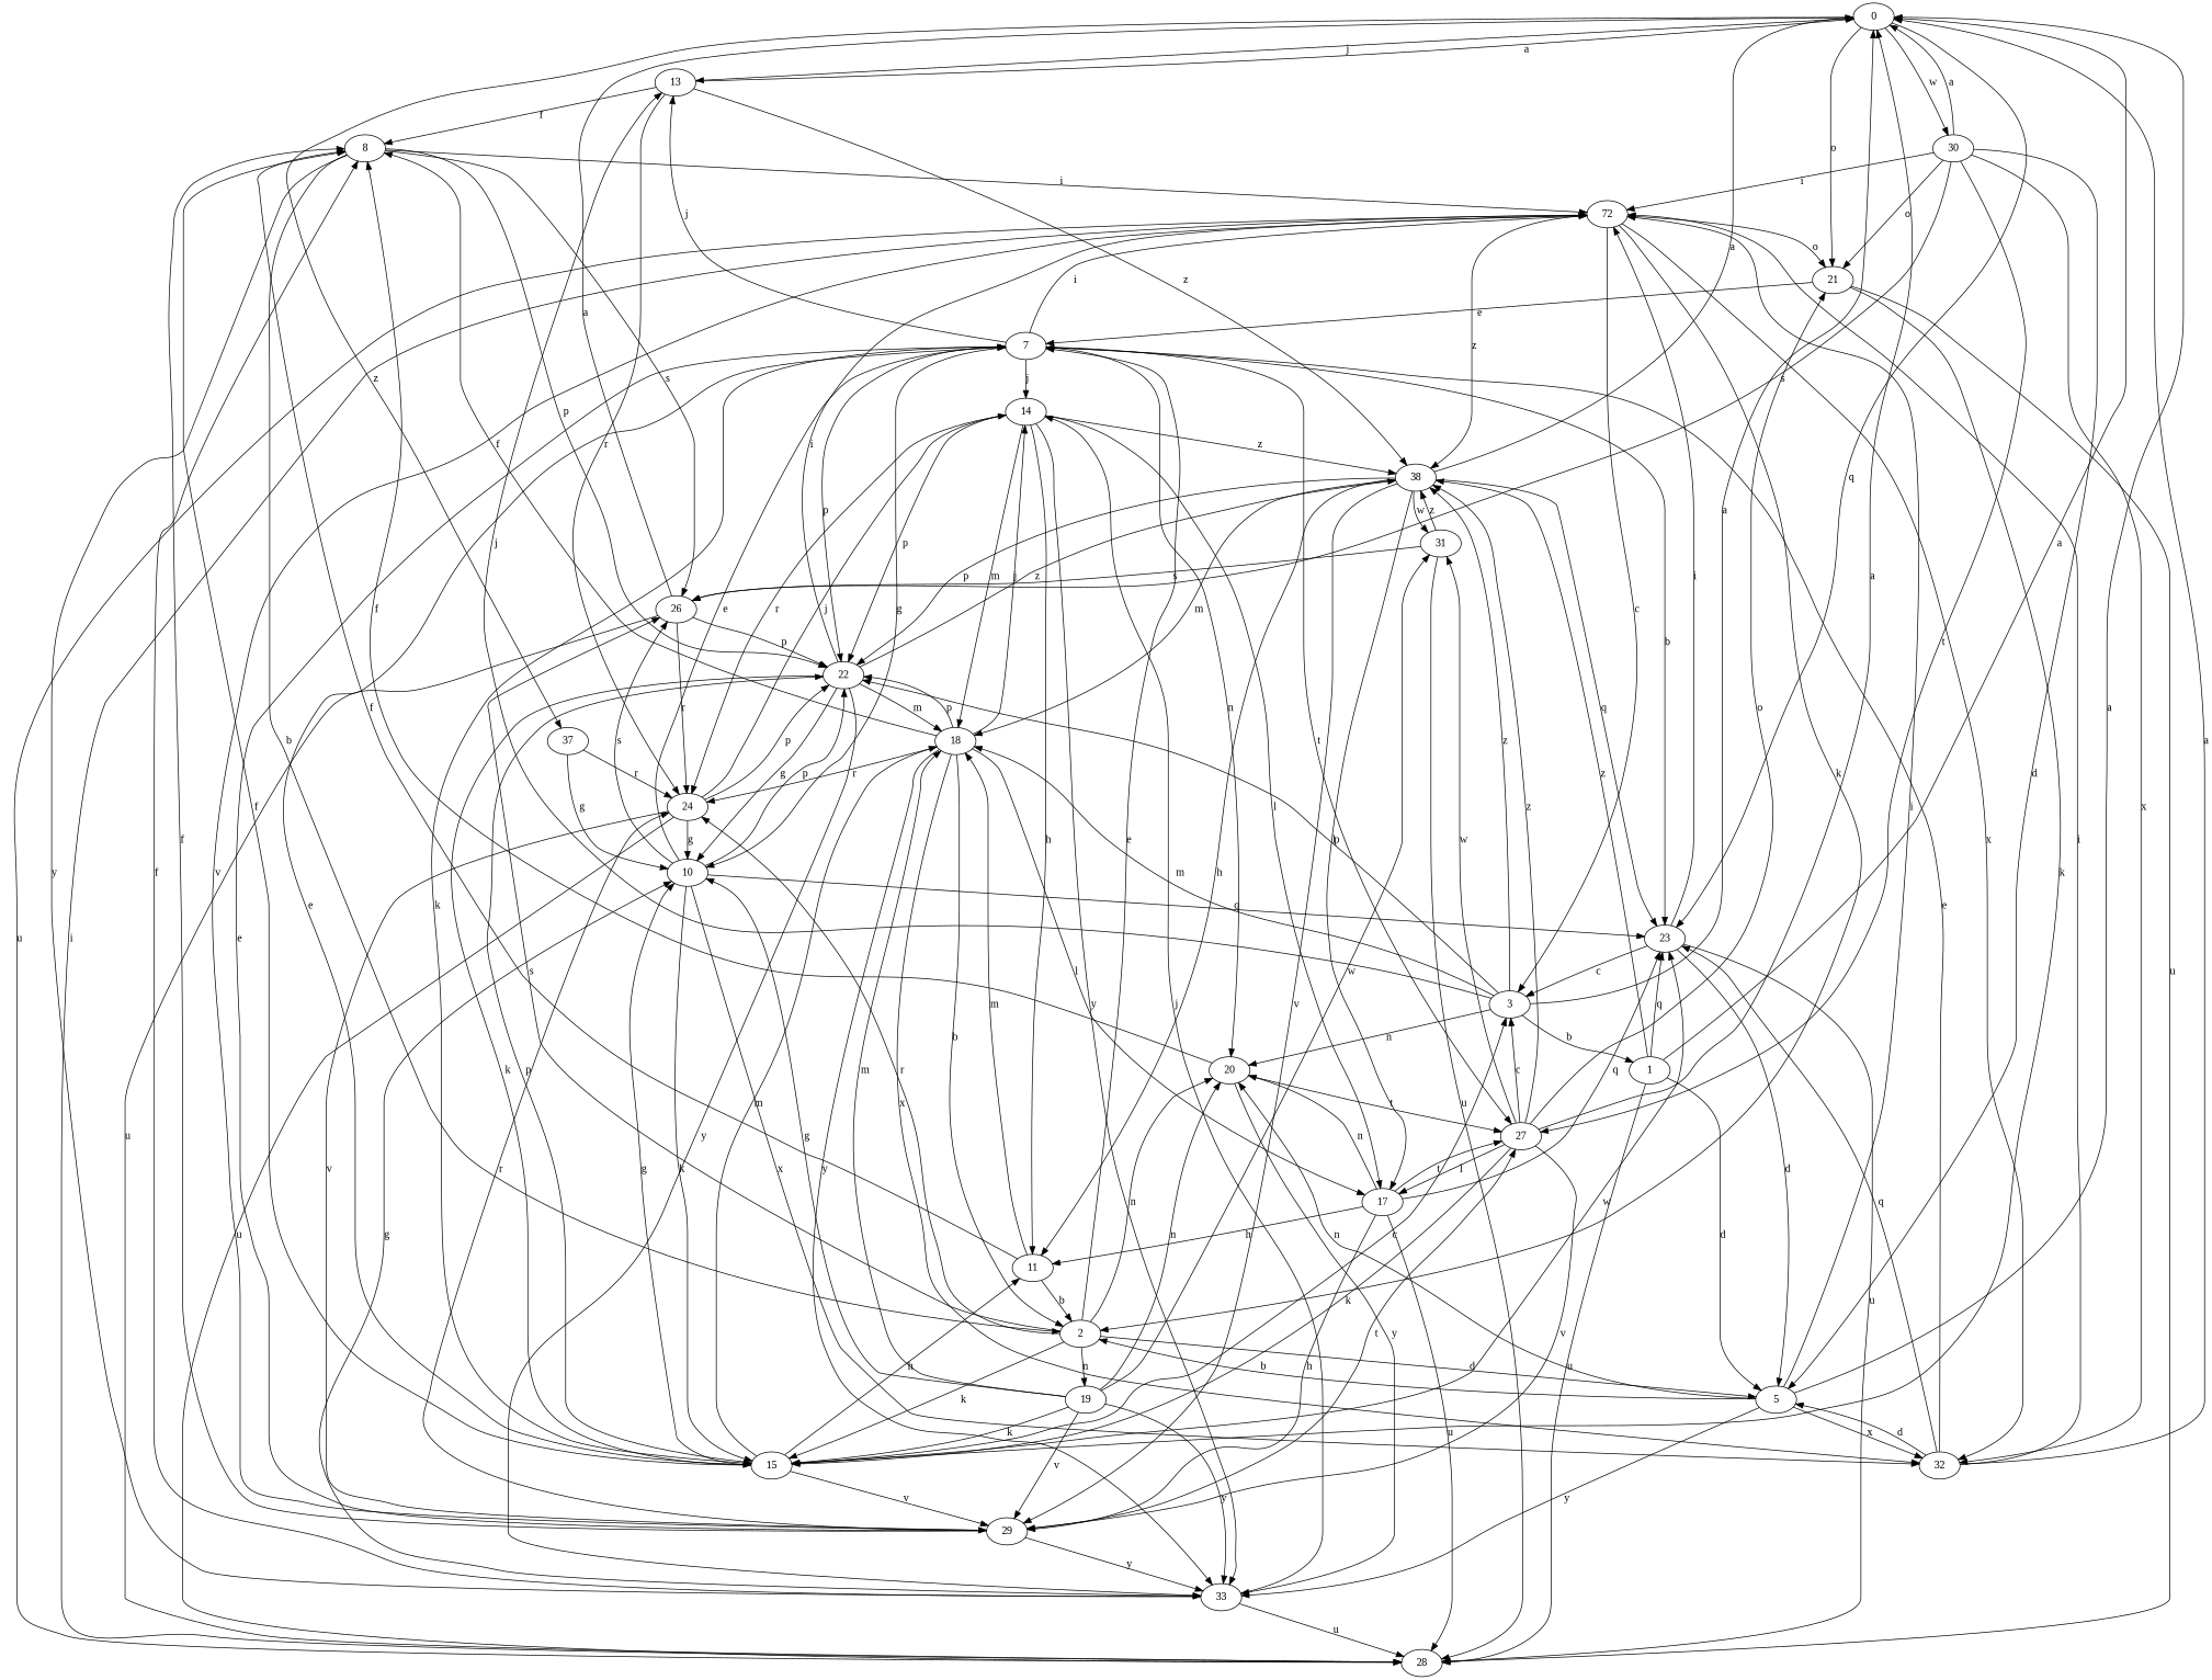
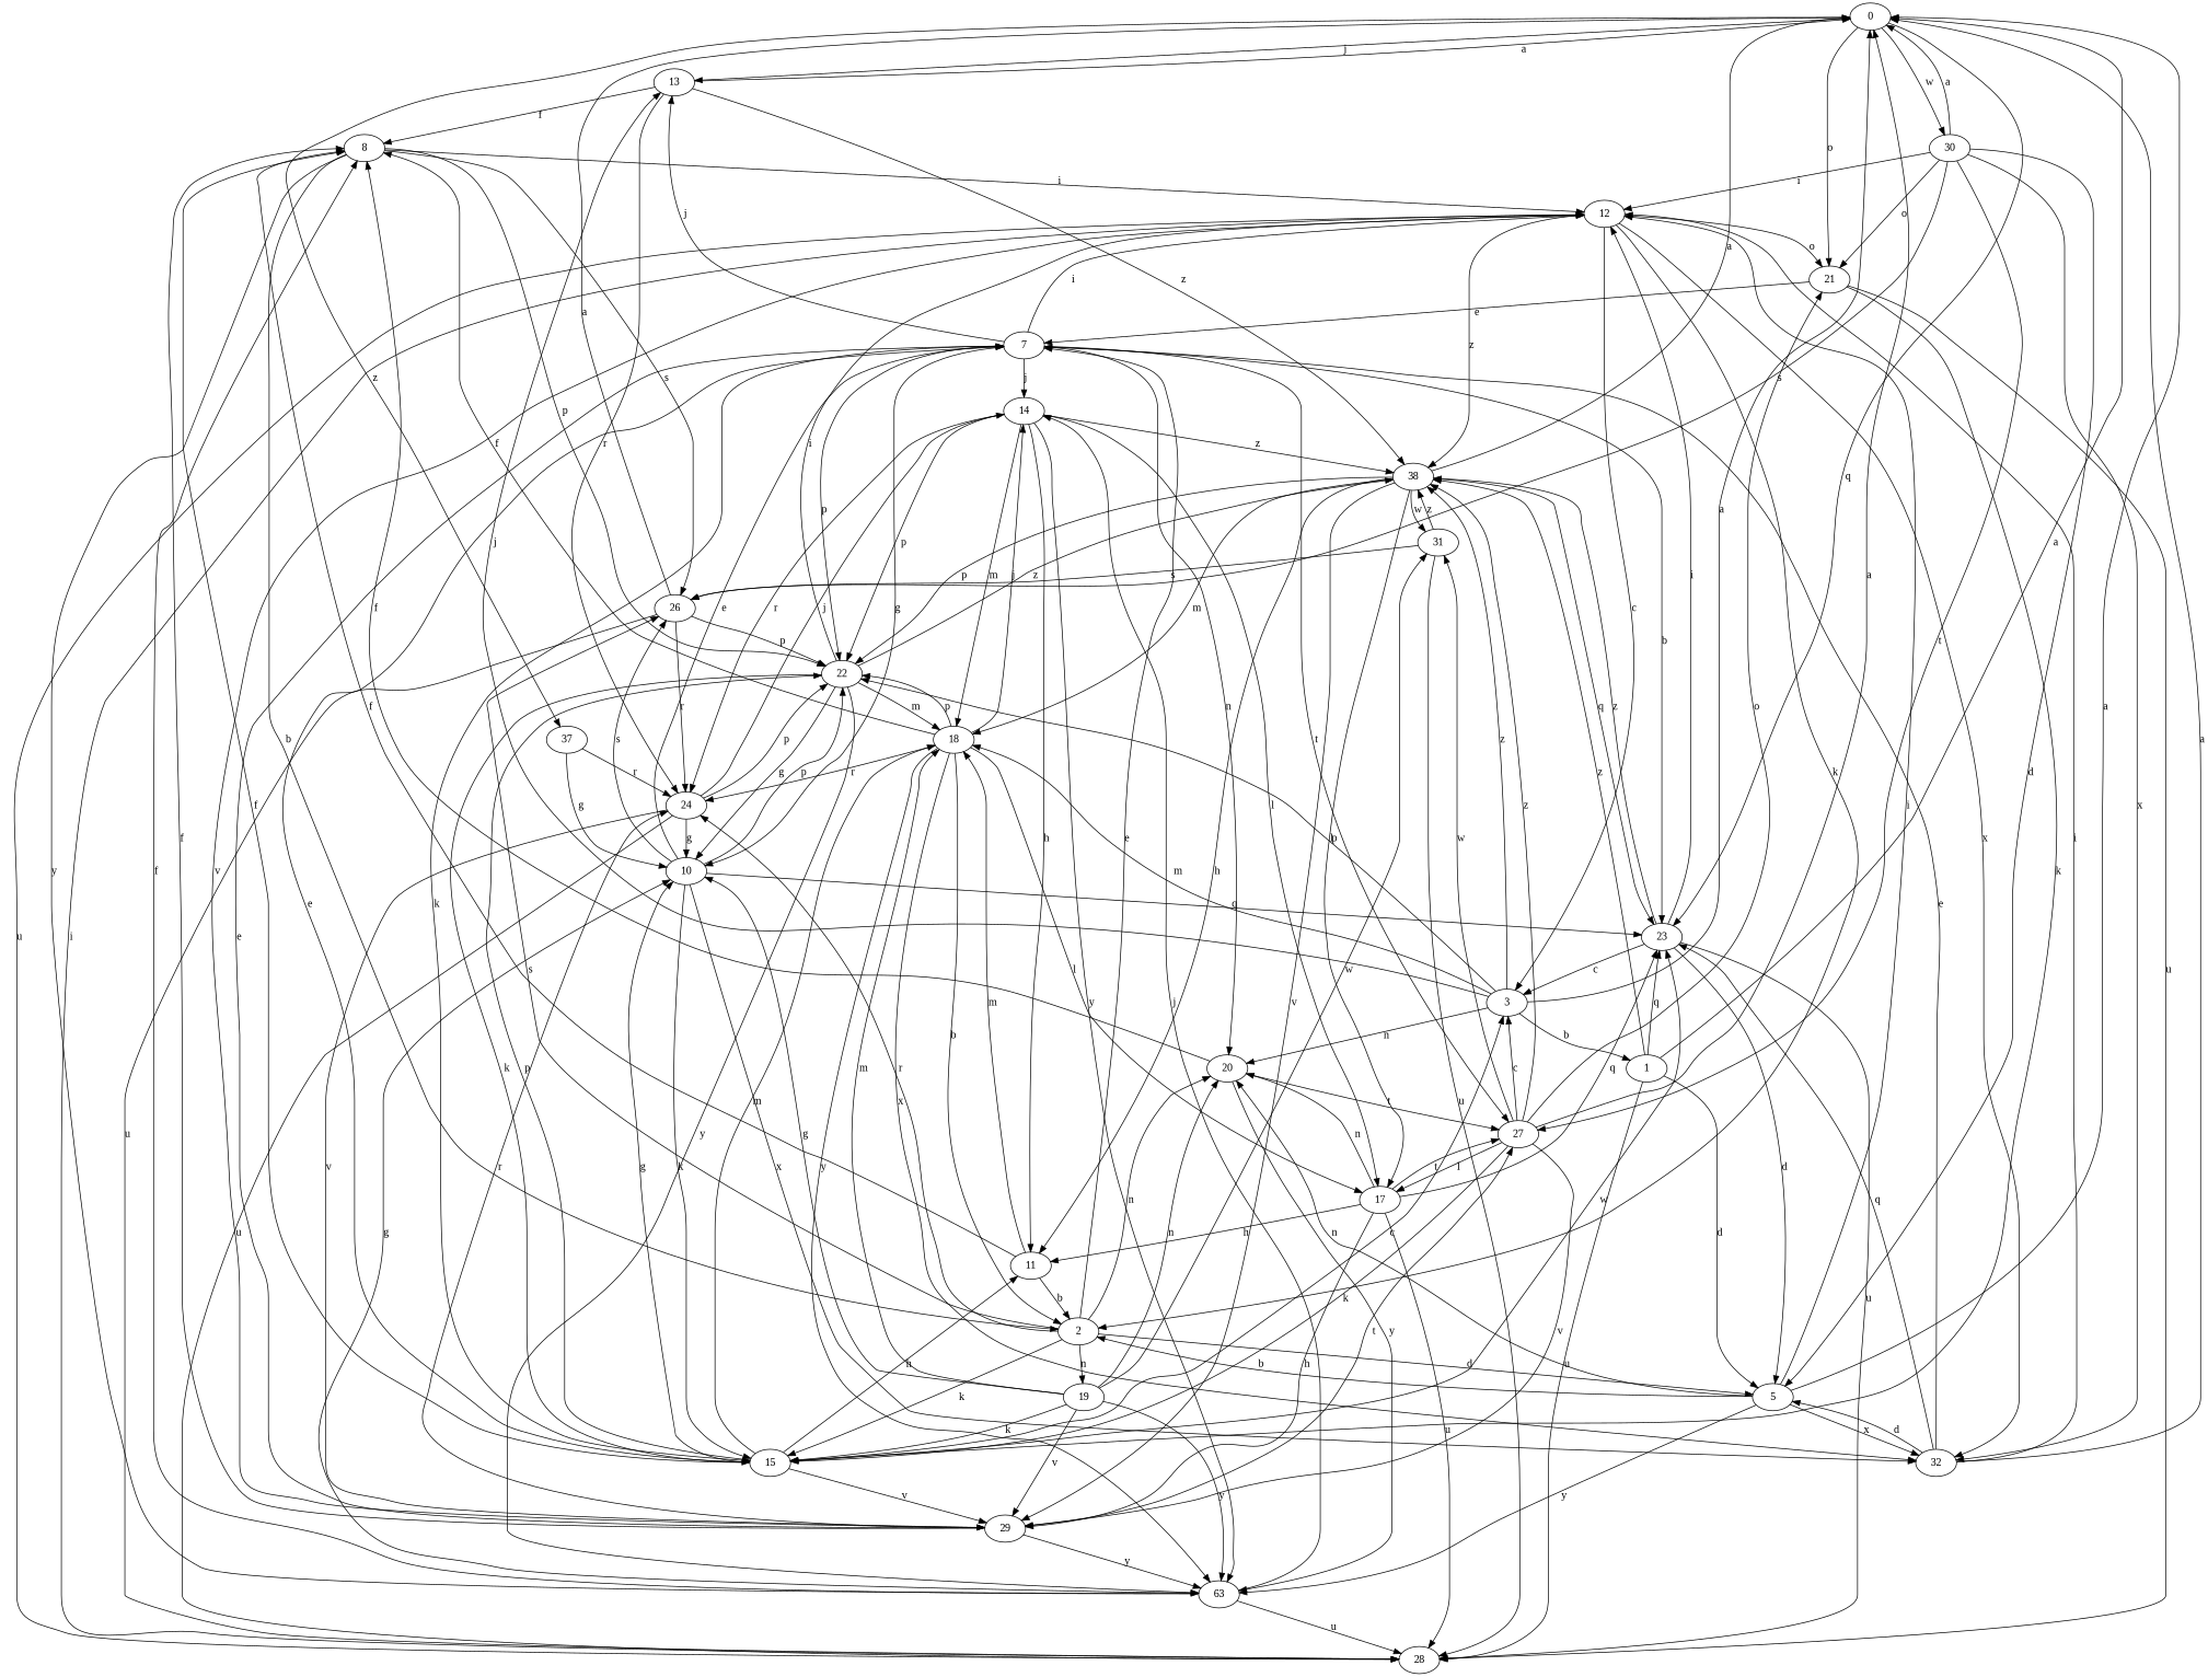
  strict digraph {
    fontname="Liberation Serif"
    node [fontname="Liberation Serif"]
    edge [fontname="Liberation Serif"]
    0
    13
    21
    23
    30
    37
    38
    24
    8
    28
    7
    15
    5
    3
-   12 [label=72]
+   12
    26
    32
    27
    10
    1
    2
    20
-   33
+   33 [label=63]
    18
    22
    11
    29
    17
    31
    19
    14
    0 -> 13 [label=j]
    0 -> 21 [label=o]
    0 -> 23 [label=q]
    0 -> 30 [label=w]
    0 -> 37 [label=z]
    13 -> 0 [label=a]
    13 -> 38 [label=z]
    13 -> 24 [label=r]
    13 -> 8 [label=f]
    21 -> 28 [label=u]
    21 -> 7 [label=e]
    21 -> 15 [label=k]
+   23 -> 38 [label=z]
    23 -> 28 [label=u]
    23 -> 5 [label=d]
    23 -> 3 [label=c]
    23 -> 12 [label=i]
    30 -> 0 [label=a]
    30 -> 21 [label=o]
    30 -> 5 [label=d]
    30 -> 12 [label=i]
    30 -> 26 [label=s]
    30 -> 32 [label=x]
    30 -> 27 [label=t]
    37 -> 24 [label=r]
    37 -> 10 [label=g]
    38 -> 0 [label=a]
    38 -> 23 [label=q]
    38 -> 18 [label=m]
    38 -> 22 [label=p]
    38 -> 11 [label=h]
    38 -> 29 [label=v]
    38 -> 17 [label=l]
    38 -> 31 [label=w]
    24 -> 28 [label=u]
    24 -> 10 [label=g]
    24 -> 22 [label=p]
    24 -> 29 [label=v]
    24 -> 14 [label=j]
    8 -> 12 [label=i]
    8 -> 26 [label=s]
    8 -> 2 [label=b]
    8 -> 33 [label=y]
    8 -> 22 [label=p]
    28 -> 12 [label=i]
    7 -> 13 [label=j]
    7 -> 23 [label=b]
    7 -> 15 [label=k]
    7 -> 12 [label=i]
    7 -> 27 [label=t]
    7 -> 10 [label=g]
    7 -> 20 [label=n]
    7 -> 22 [label=p]
    7 -> 14 [label=j]
    15 -> 23 [label=w]
    15 -> 8 [label=f]
    15 -> 7 [label=e]
    15 -> 3 [label=c]
    15 -> 10 [label=g]
    15 -> 18 [label=m]
    15 -> 22 [label=p]
    15 -> 11 [label=h]
    15 -> 29 [label=v]
    5 -> 0 [label=a]
    5 -> 12 [label=i]
    5 -> 32 [label=x]
    5 -> 2 [label=b]
    5 -> 20 [label=n]
    5 -> 33 [label=y]
    3 -> 0 [label=a]
    3 -> 13 [label=j]
    3 -> 38 [label=z]
    3 -> 1 [label=b]
    3 -> 20 [label=n]
    3 -> 18 [label=m]
    3 -> 22 [label=p]
    12 -> 21 [label=o]
    12 -> 38 [label=z]
    12 -> 28 [label=u]
    12 -> 3 [label=c]
    12 -> 32 [label=x]
    12 -> 2 [label=k]
    12 -> 29 [label=v]
    26 -> 0 [label=a]
    26 -> 24 [label=r]
    26 -> 28 [label=u]
    26 -> 22 [label=p]
    32 -> 0 [label=a]
    32 -> 23 [label=q]
    32 -> 7 [label=e]
    32 -> 5 [label=d]
    32 -> 12 [label=i]
    27 -> 0 [label=a]
    27 -> 21 [label=o]
    27 -> 38 [label=z]
    27 -> 15 [label=k]
    27 -> 3 [label=c]
    27 -> 29 [label=v]
    27 -> 17 [label=l]
    27 -> 31 [label=w]
    10 -> 23 [label=q]
    10 -> 7 [label=e]
    10 -> 15 [label=k]
    10 -> 26 [label=s]
    10 -> 32 [label=x]
    10 -> 22 [label=p]
    1 -> 0 [label=a]
    1 -> 23 [label=q]
    1 -> 38 [label=z]
    1 -> 28 [label=u]
    1 -> 5 [label=d]
    2 -> 24 [label=r]
    2 -> 7 [label=e]
    2 -> 15 [label=k]
    2 -> 5 [label=d]
    2 -> 26 [label=s]
    2 -> 20 [label=n]
    2 -> 19 [label=n]
    20 -> 8 [label=f]
    20 -> 27 [label=t]
    20 -> 33 [label=y]
    33 -> 8 [label=f]
    33 -> 28 [label=u]
    33 -> 10 [label=g]
    33 -> 14 [label=j]
    18 -> 24 [label=r]
    18 -> 8 [label=f]
    18 -> 32 [label=x]
    18 -> 2 [label=b]
    18 -> 33 [label=y]
    18 -> 22 [label=p]
    18 -> 17 [label=l]
    18 -> 14 [label=j]
    22 -> 38 [label=z]
    22 -> 15 [label=k]
    22 -> 12 [label=i]
    22 -> 10 [label=g]
    22 -> 33 [label=y]
    22 -> 18 [label=m]
    11 -> 8 [label=f]
    11 -> 2 [label=b]
    11 -> 18 [label=m]
    29 -> 24 [label=r]
    29 -> 8 [label=f]
    29 -> 7 [label=e]
    29 -> 27 [label=t]
    29 -> 33 [label=y]
    17 -> 23 [label=q]
    17 -> 28 [label=u]
    17 -> 27 [label=t]
    17 -> 20 [label=n]
    17 -> 11 [label=h]
    17 -> 29 [label=h]
    31 -> 38 [label=z]
    31 -> 28 [label=u]
    31 -> 26 [label=s]
    19 -> 15 [label=k]
    19 -> 10 [label=g]
    19 -> 20 [label=n]
    19 -> 33 [label=y]
    19 -> 18 [label=m]
    19 -> 29 [label=v]
    19 -> 31 [label=w]
    14 -> 38 [label=z]
    14 -> 24 [label=r]
    14 -> 33 [label=y]
    14 -> 18 [label=m]
    14 -> 22 [label=p]
    14 -> 11 [label=h]
    14 -> 17 [label=l]
  }
